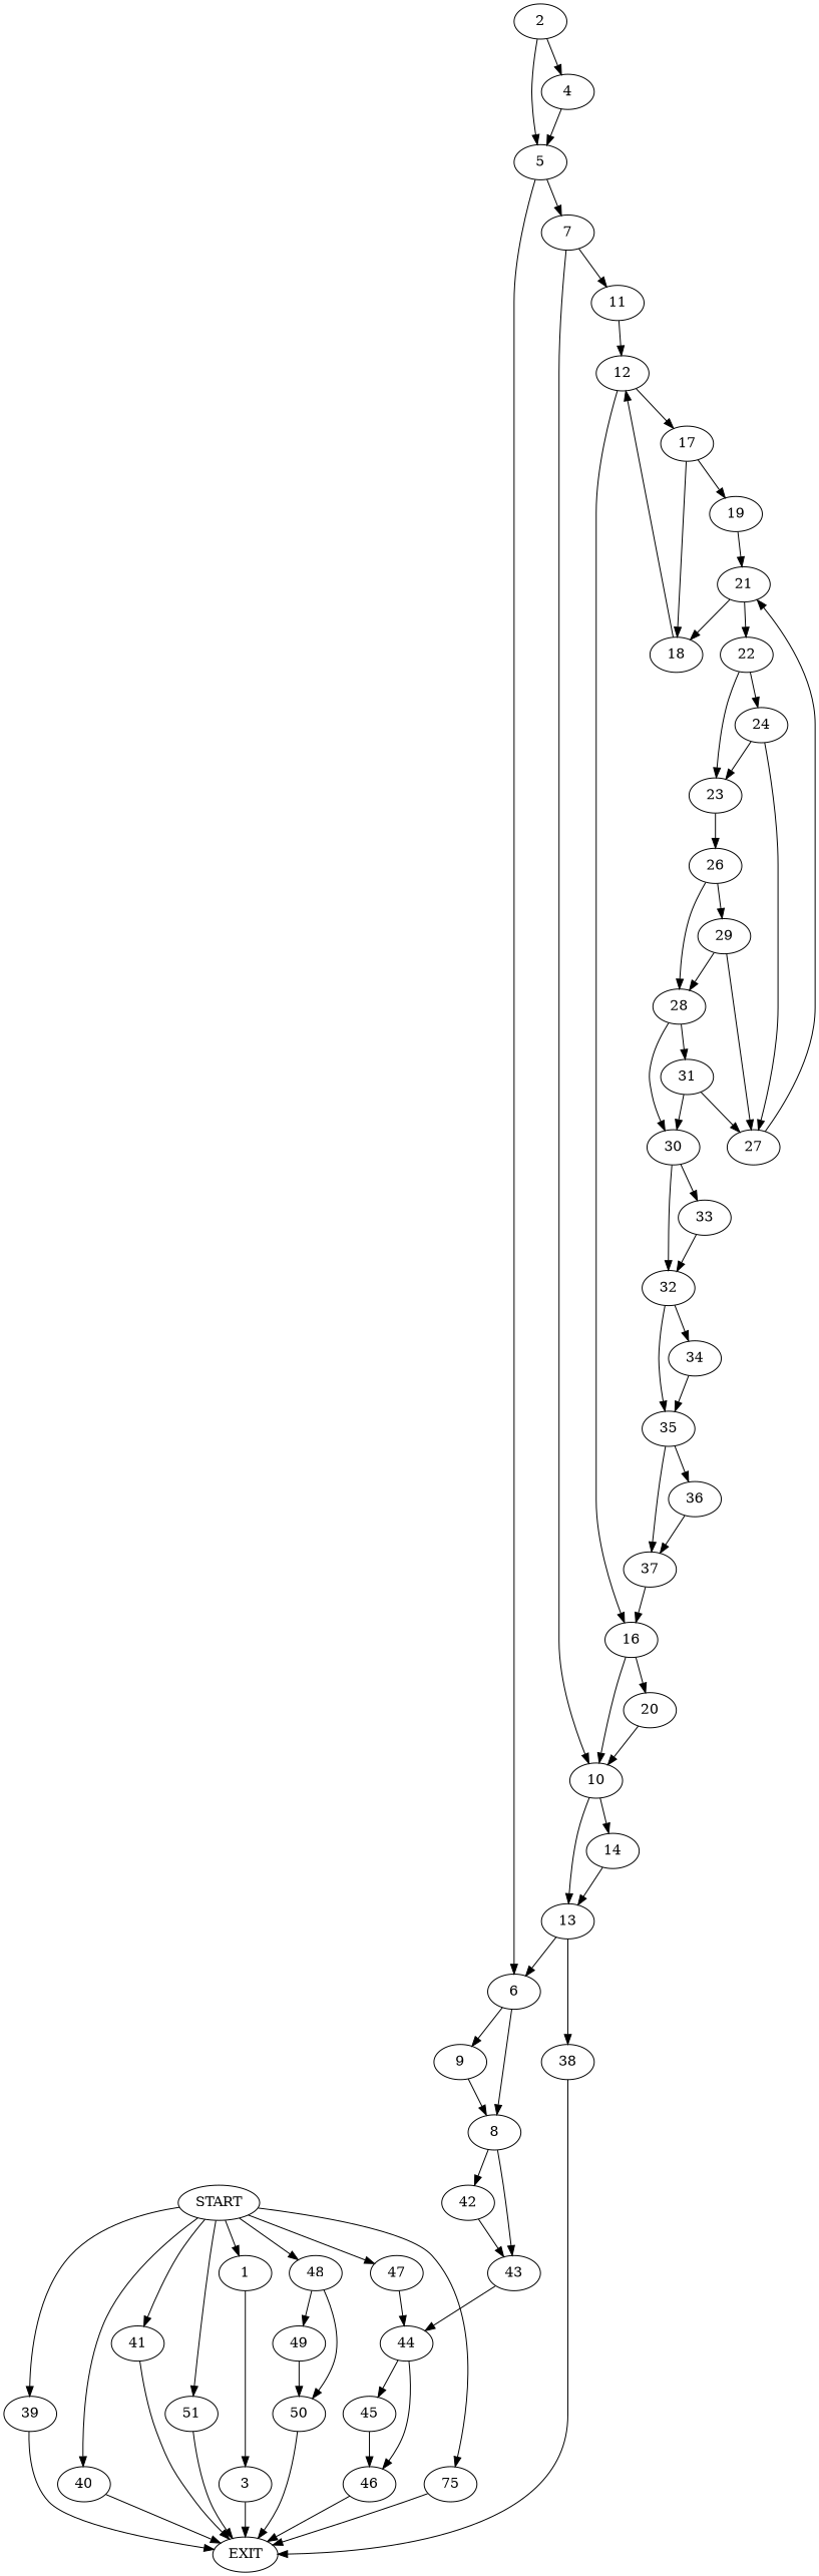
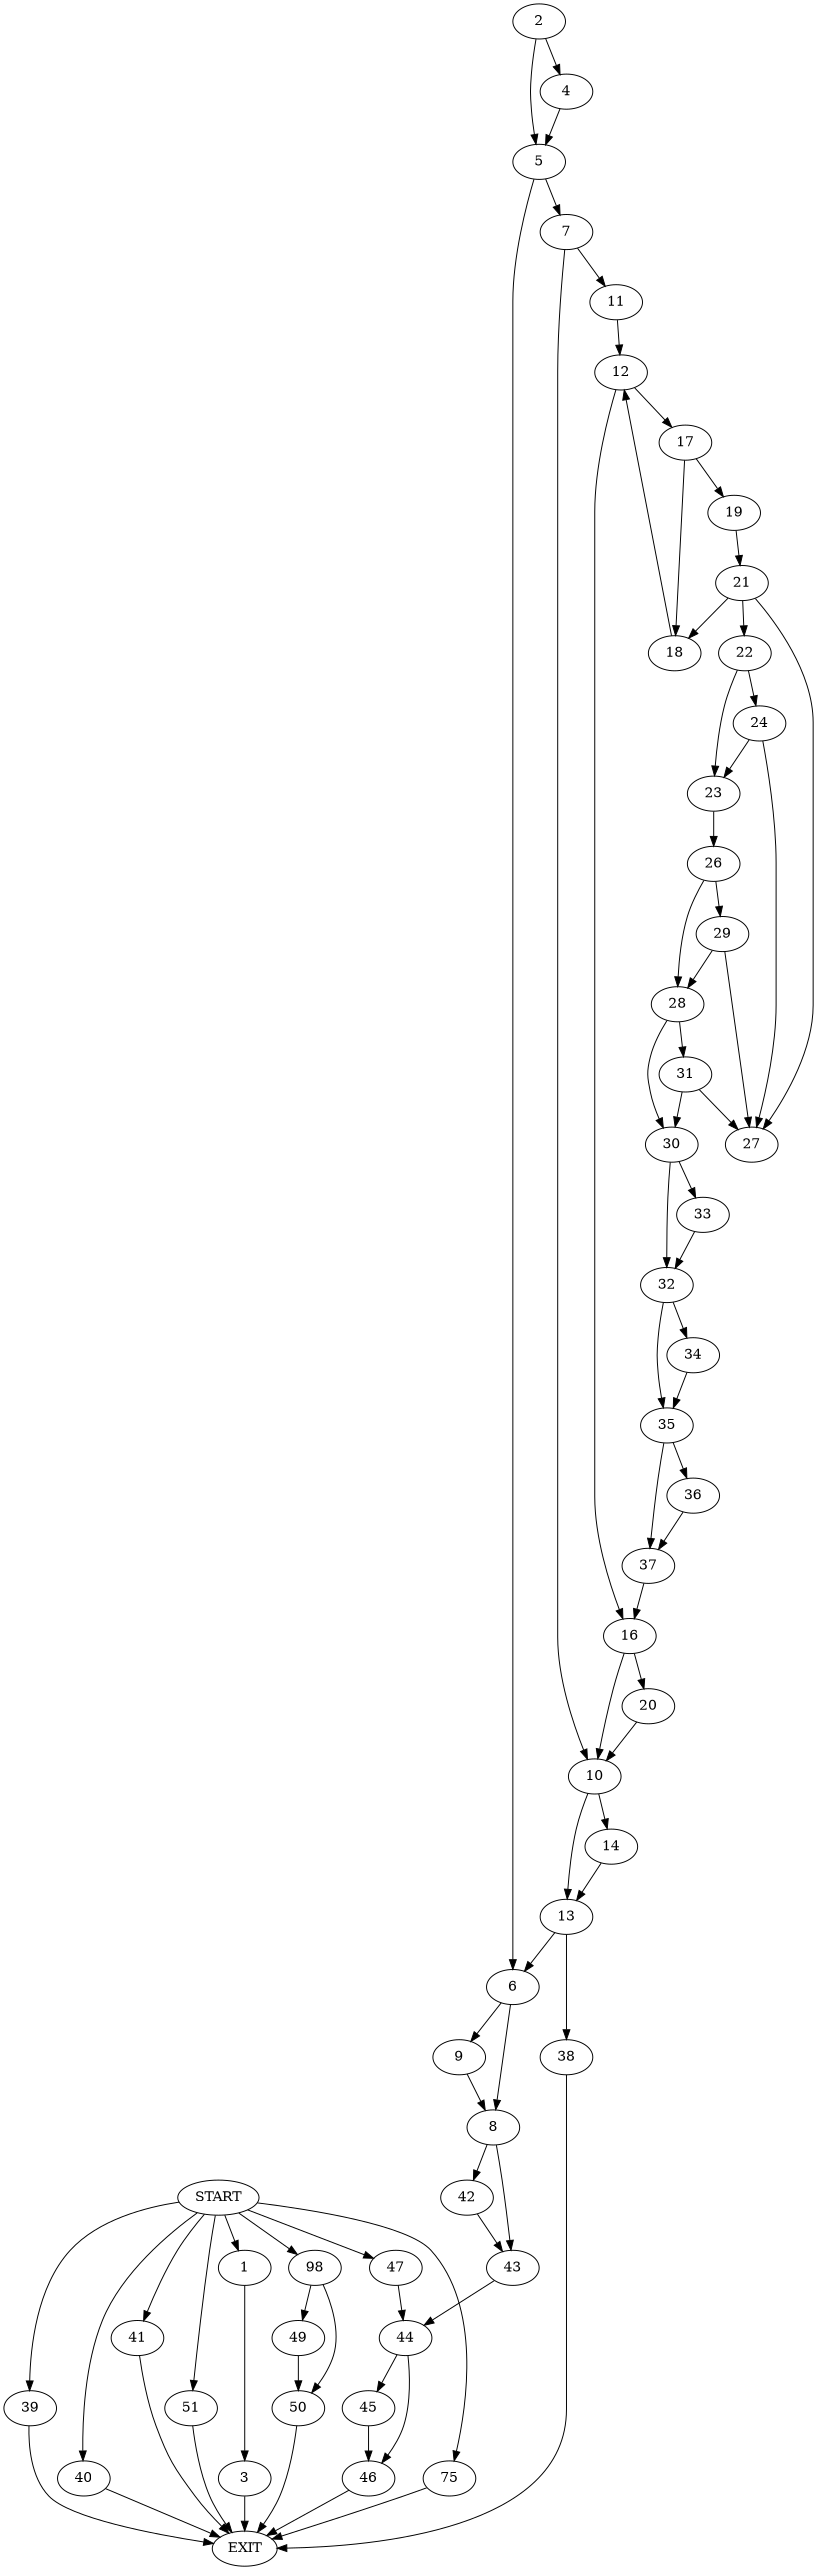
  digraph {
    n1 [label=START]
    1
    n3 [label=75]
    39
    40
    41
    47
-   48
+   48 [label=98]
    51
    3
    n11 [label=EXIT]
    44
    49
    50
    2
    4
    5
    6
    7
    8
    9
    10
    11
    42
    43
    13
    14
    12
    38
    16
    17
    20
    18
    19
    21
    22
    23
    24
    26
    27
    28
    29
    30
    31
    32
    33
    34
    35
    36
    37
    45
    46
    n1 -> 1
    n1 -> n3
    n1 -> 39
    n1 -> 40
    n1 -> 41
    n1 -> 47
    n1 -> 48
    n1 -> 51
    1 -> 3
    n3 -> n11
    39 -> n11
    40 -> n11
    41 -> n11
    47 -> 44
    48 -> 49
    48 -> 50
    51 -> n11
    3 -> n11
    44 -> 45
    44 -> 46
    49 -> 50
    50 -> n11
    2 -> 4
    2 -> 5
    4 -> 5
    5 -> 6
    5 -> 7
    6 -> 8
    6 -> 9
    7 -> 10
    7 -> 11
    8 -> 42
    8 -> 43
    9 -> 8
    10 -> 13
    10 -> 14
    11 -> 12
    42 -> 43
    43 -> 44
    13 -> 6
    13 -> 38
    14 -> 13
    12 -> 16
    12 -> 17
    38 -> n11
    16 -> 10
    16 -> 20
    17 -> 18
    17 -> 19
    20 -> 10
    18 -> 12
    19 -> 21
    21 -> 18
    21 -> 22
    22 -> 23
    22 -> 24
    23 -> 26
    24 -> 23
    24 -> 27
    26 -> 28
    26 -> 29
-   27 -> 21
+   21 -> 27
    28 -> 30
    28 -> 31
    29 -> 27
    29 -> 28
    30 -> 32
    30 -> 33
    31 -> 27
    31 -> 30
    32 -> 34
    32 -> 35
    33 -> 32
    34 -> 35
    35 -> 36
    35 -> 37
    36 -> 37
    37 -> 16
    45 -> 46
    46 -> n11
  }
